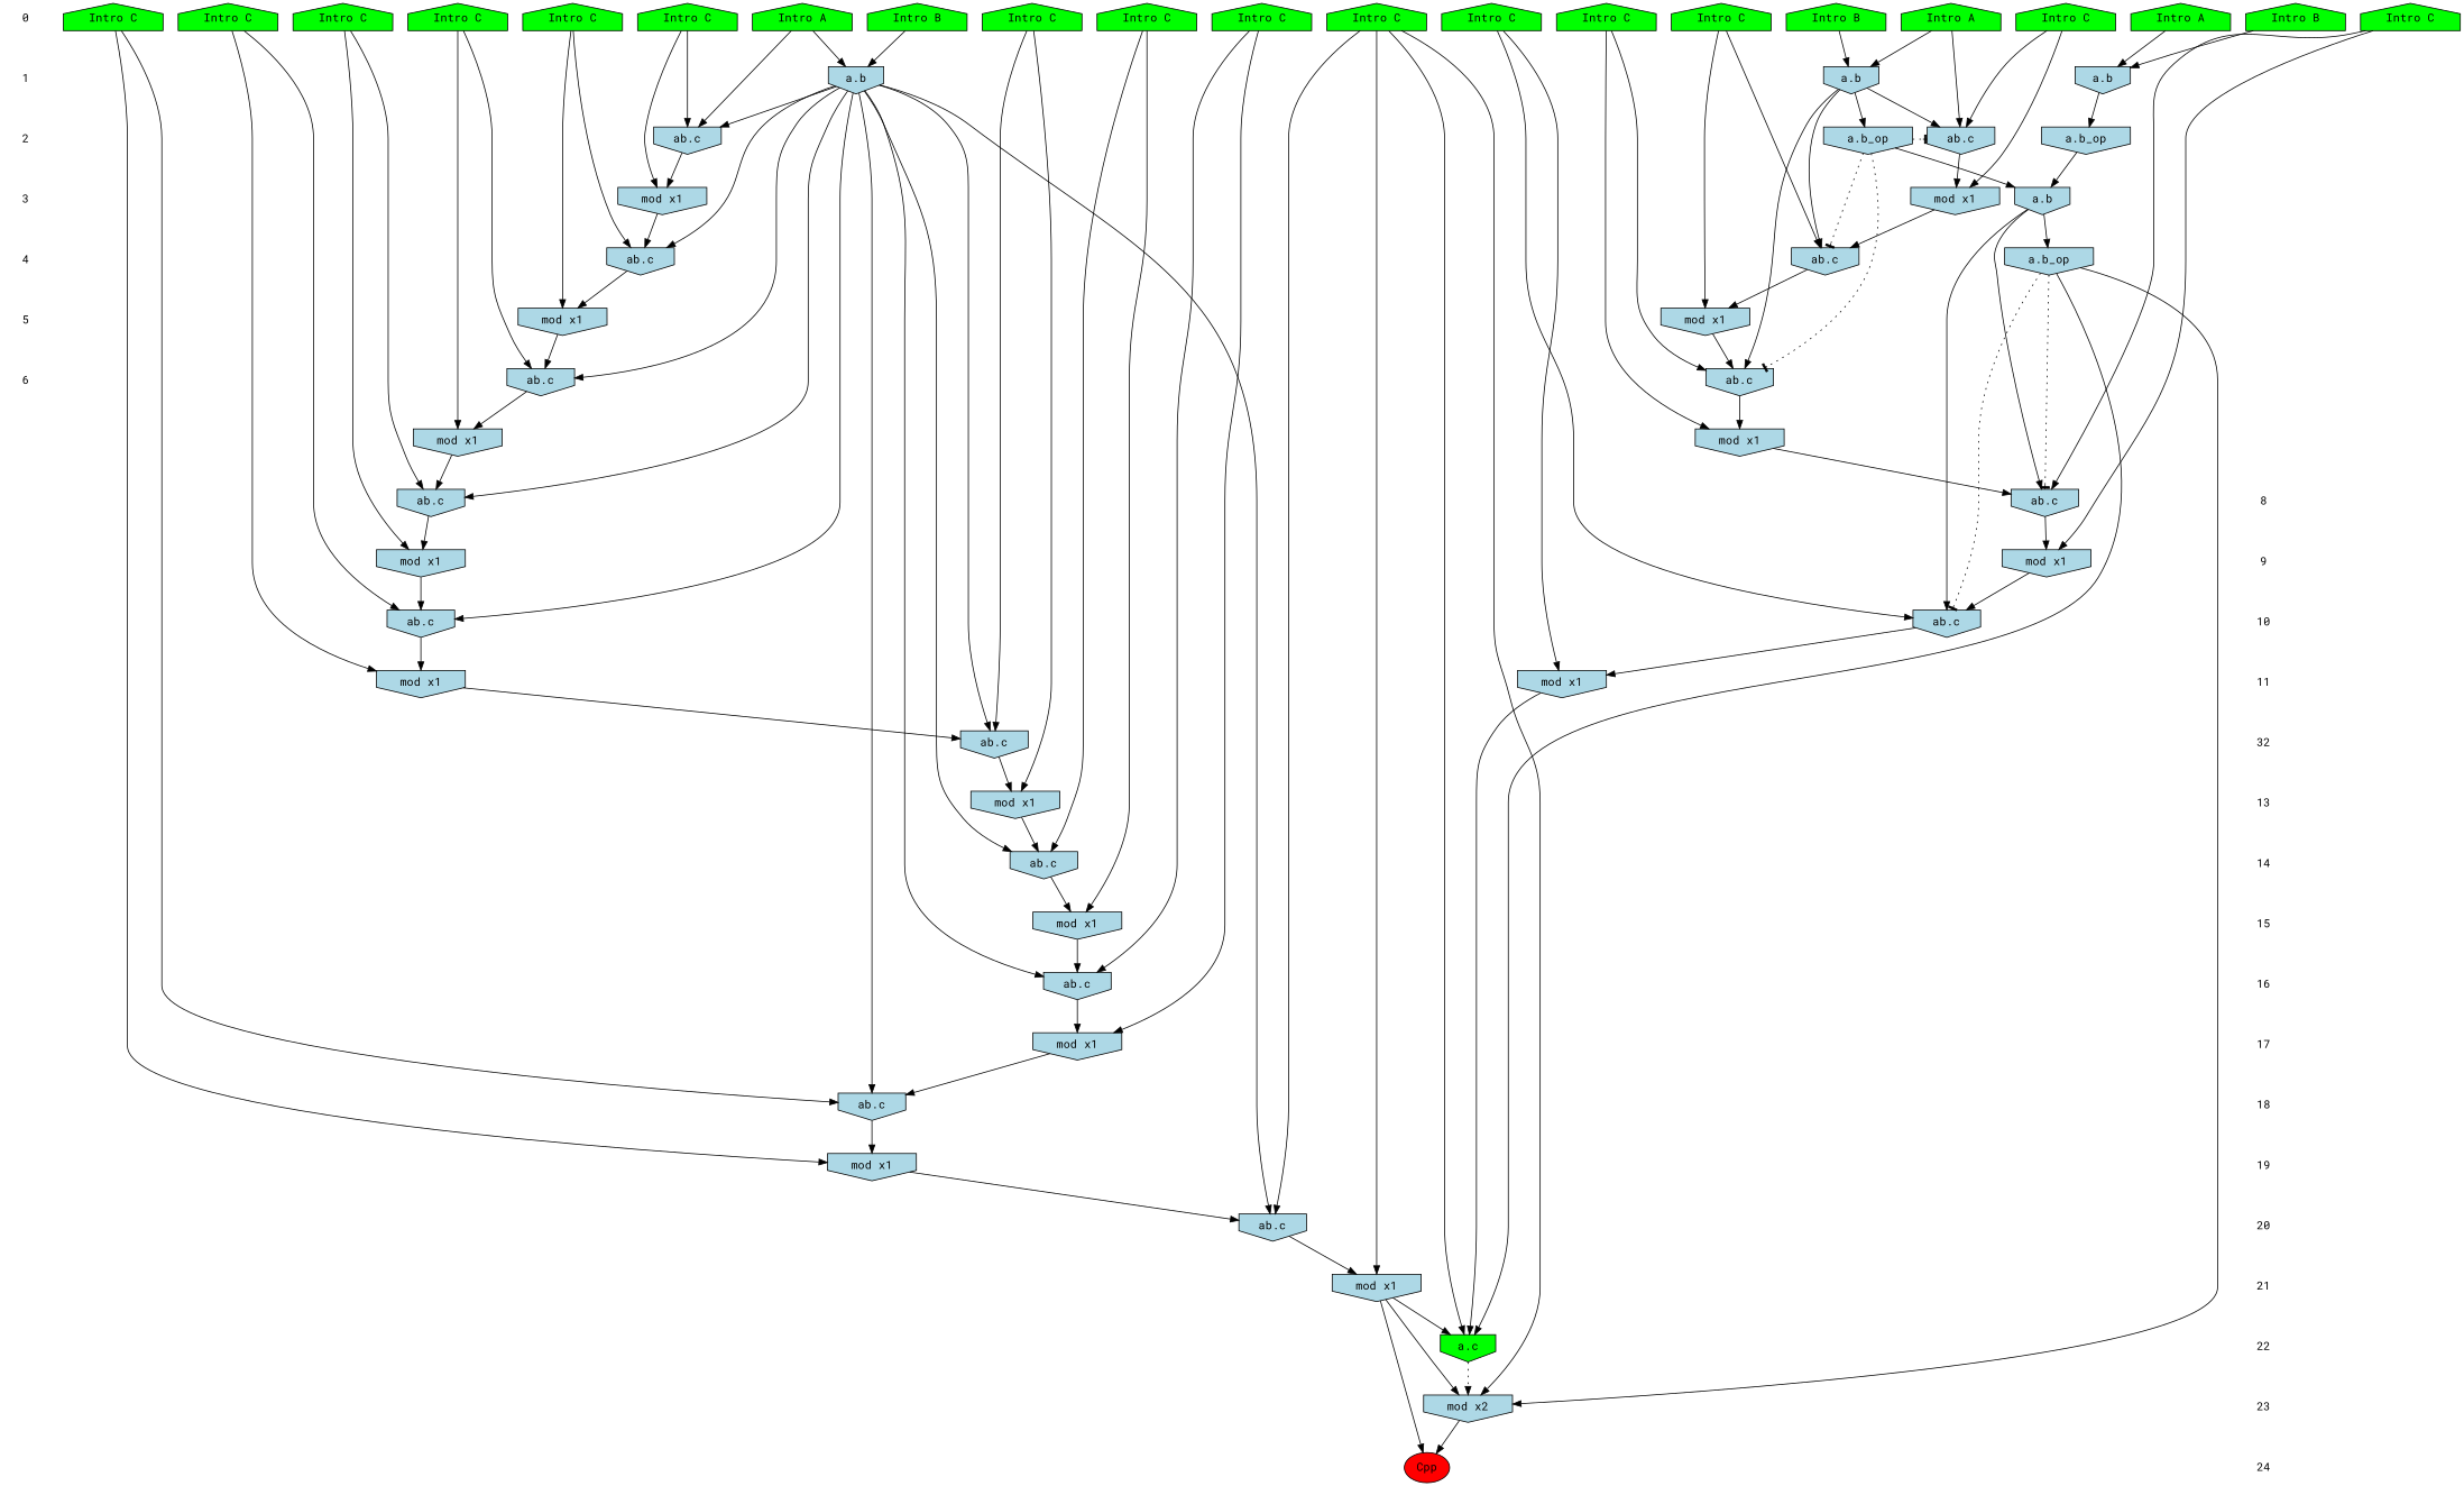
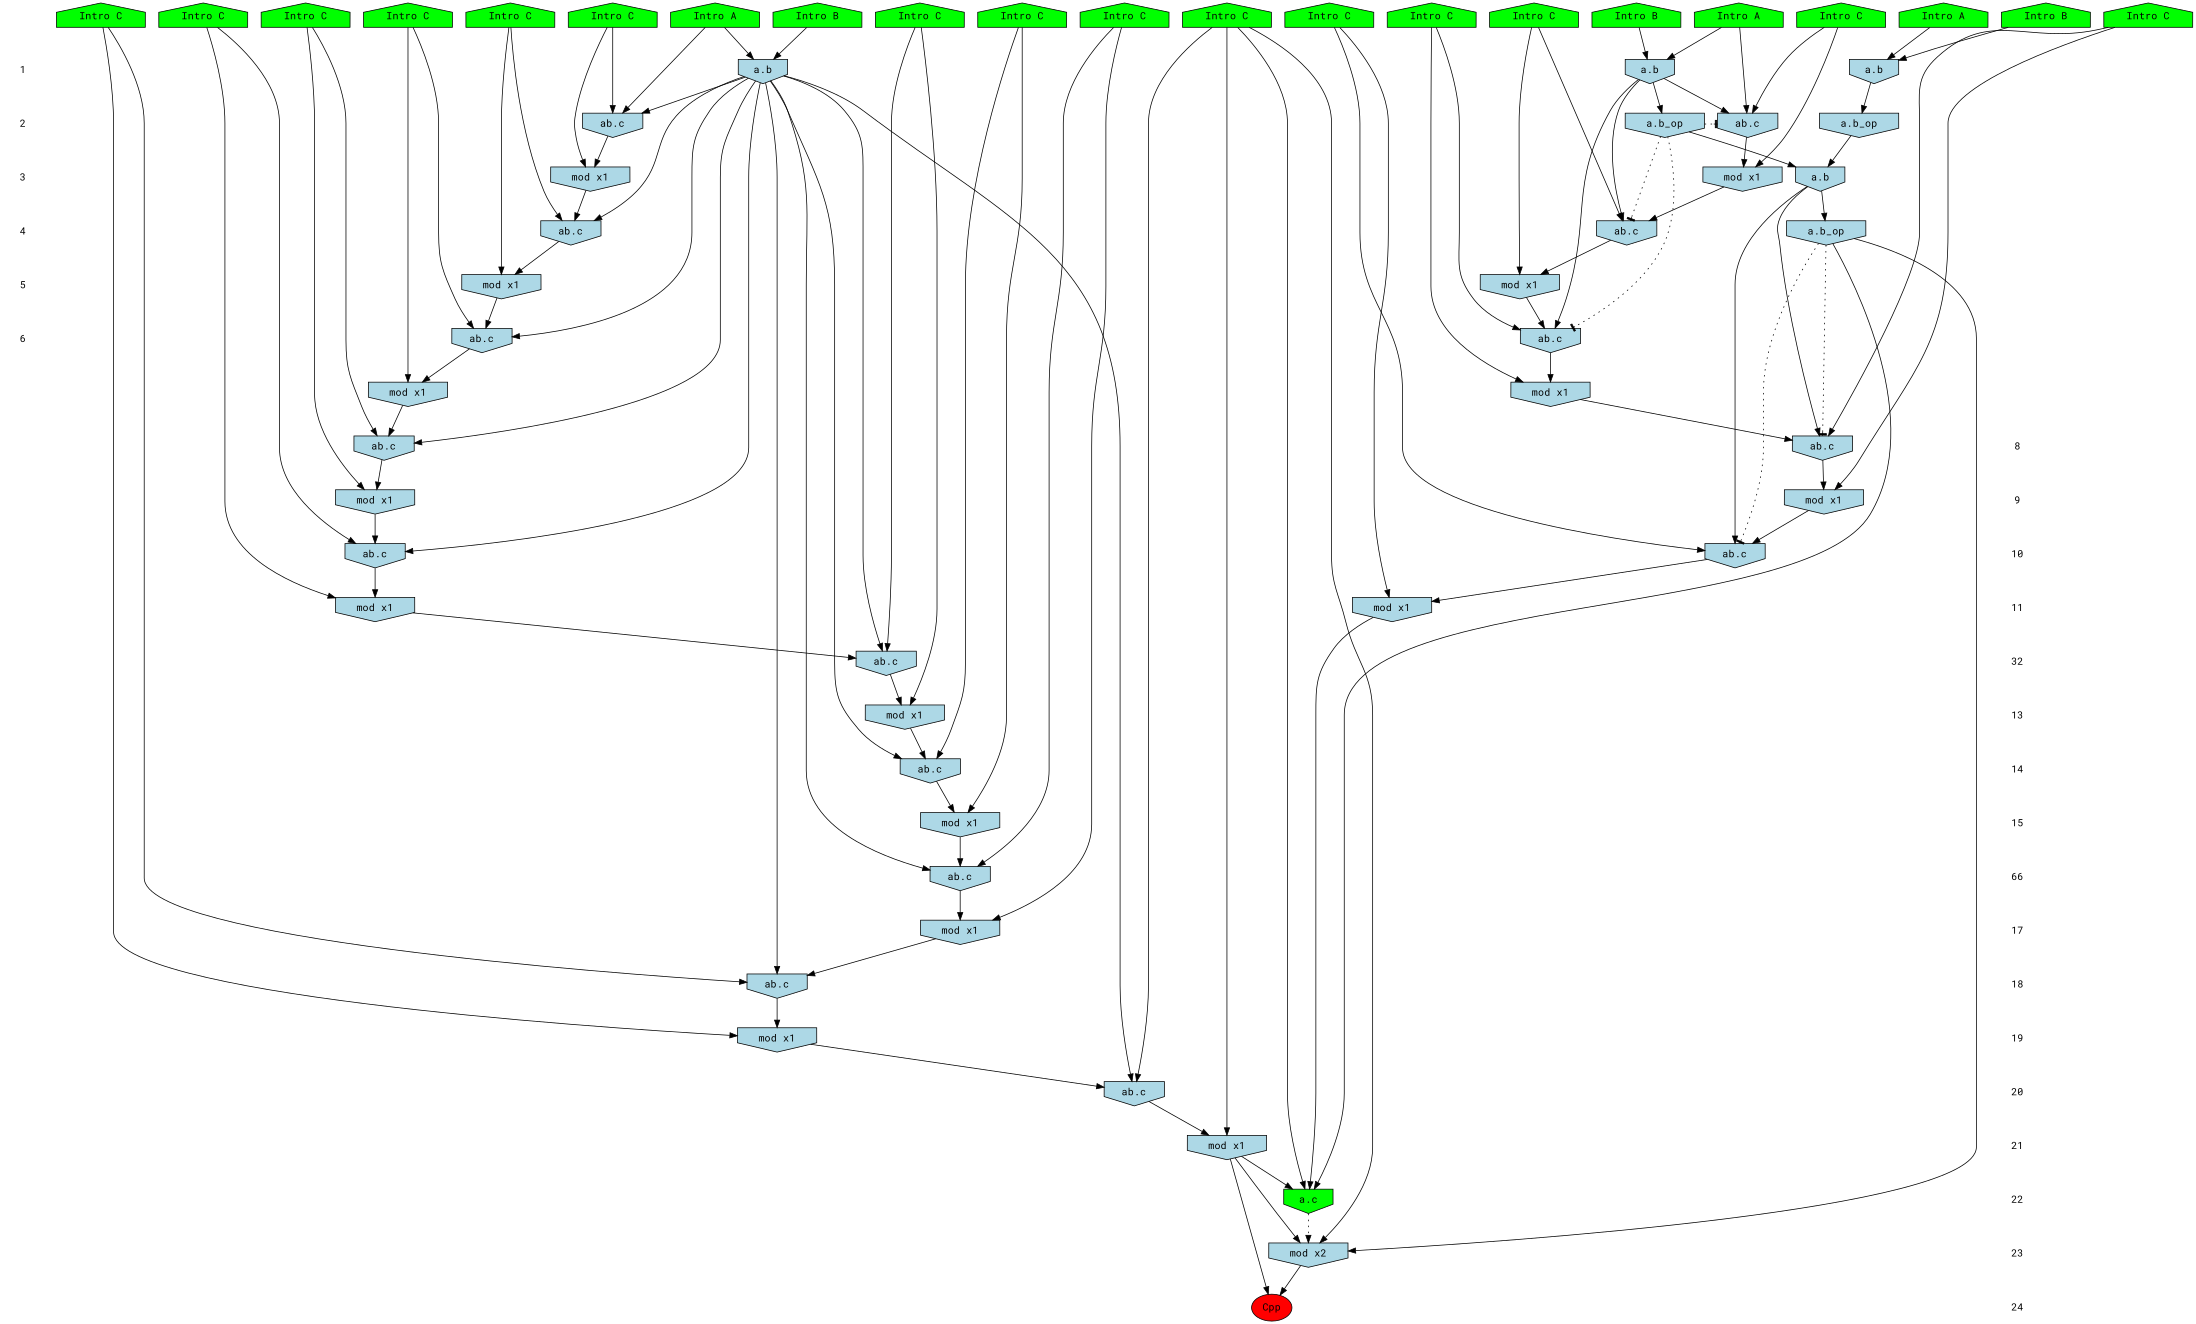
  digraph {
    fontname="Roboto Mono"
    ranksep=.5
    node [fontname="Roboto Mono" shape=invhouse fillcolor=lightblue style=filled]
    edge [fontname="Roboto Mono"]
-   0 [shape=plaintext fillcolor="" style=""]
    n2 [fillcolor=green label="Intro B" shape=house]
    n3 [fillcolor=green label="Intro B" shape=house]
    n4 [fillcolor=green label="Intro A" shape=house]
    n5 [fillcolor=green label="Intro A" shape=house]
    n6 [fillcolor=green label="Intro B" shape=house]
    n7 [fillcolor=green label="Intro A" shape=house]
    n8 [fillcolor=green label="Intro C" shape=house]
    n9 [fillcolor=green label="Intro C" shape=house]
    n10 [fillcolor=green label="Intro C" shape=house]
    n11 [fillcolor=green label="Intro C" shape=house]
    n12 [fillcolor=green label="Intro C" shape=house]
    n13 [fillcolor=green label="Intro C" shape=house]
    n14 [fillcolor=green label="Intro C" shape=house]
    n15 [fillcolor=green label="Intro C" shape=house]
    n16 [fillcolor=green label="Intro C" shape=house]
    n17 [fillcolor=green label="Intro C" shape=house]
    n18 [fillcolor=green label="Intro C" shape=house]
    n19 [fillcolor=green label="Intro C" shape=house]
    n20 [fillcolor=green label="Intro C" shape=house]
    n21 [fillcolor=green label="Intro C" shape=house]
    n22 [fillcolor=green label="Intro C" shape=house]
    1 [shape=plaintext fillcolor="" style=""]
    n24 [label="a.b"]
    n25 [label="a.b"]
    n26 [label="a.b"]
    2 [shape=plaintext fillcolor="" style=""]
    n28 [label="ab.c"]
    n29 [label="ab.c"]
    n30 [label="a.b_op"]
    n31 [label="a.b_op"]
    3 [shape=plaintext fillcolor="" style=""]
    n33 [label="mod x1"]
    n34 [label="mod x1"]
    n35 [label="a.b"]
    4 [shape=plaintext fillcolor="" style=""]
    n37 [label="ab.c"]
    n38 [label="ab.c"]
    n39 [label="a.b_op"]
    5 [shape=plaintext fillcolor="" style=""]
    n41 [label="mod x1"]
    n42 [label="mod x1"]
    6 [shape=plaintext fillcolor="" style=""]
    n44 [label="ab.c"]
    n45 [label="ab.c"]
    n46 [label="mod x1"]
    n47 [label="mod x1"]
    8 [shape=plaintext fillcolor="" style=""]
    n49 [label="ab.c"]
    n50 [label="ab.c"]
    9 [shape=plaintext fillcolor="" style=""]
    n52 [label="mod x1"]
    n53 [label="mod x1"]
    10 [shape=plaintext fillcolor="" style=""]
    n55 [label="ab.c"]
    n56 [label="ab.c"]
    11 [shape=plaintext fillcolor="" style=""]
    n58 [label="mod x1"]
    n59 [label="mod x1"]
    n60 [label=32 shape=plaintext fillcolor="" style=""]
    n61 [label="ab.c"]
    13 [shape=plaintext fillcolor="" style=""]
    n63 [label="mod x1"]
    14 [shape=plaintext fillcolor="" style=""]
    n65 [label="ab.c"]
    15 [shape=plaintext fillcolor="" style=""]
    n67 [label="mod x1"]
-   16 [shape=plaintext fillcolor="" style=""]
+   16 [shape=plaintext label=66 fillcolor="" style=""]
    n69 [label="ab.c"]
    17 [shape=plaintext fillcolor="" style=""]
    n71 [label="mod x1"]
    18 [shape=plaintext fillcolor="" style=""]
    n73 [label="ab.c"]
    19 [shape=plaintext fillcolor="" style=""]
    n75 [label="mod x1"]
    20 [shape=plaintext fillcolor="" style=""]
    n77 [label="ab.c"]
    21 [shape=plaintext fillcolor="" style=""]
    n79 [label="mod x1"]
    22 [shape=plaintext fillcolor="" style=""]
    n81 [fillcolor=green label="a.c"]
    23 [shape=plaintext fillcolor="" style=""]
    n83 [label="mod x2"]
    24 [shape=plaintext fillcolor="" style=""]
    n85 [fillcolor=red label=Cpp shape=""]
    subgraph sub_1 {
      rank=same
-     0
      n2
      n3
      n4
      n5
      n6
      n7
      n8
      n9
      n10
      n11
      n12
      n13
      n14
      n15
      n16
      n17
      n18
      n19
      n20
      n21
      n22
    }
    subgraph sub_2 {
      rank=same
      1
      n24
      n25
      n26
    }
    subgraph sub_3 {
      rank=same
      2
      n28
      n29
      n30
      n31
    }
    subgraph sub_4 {
      rank=same
      3
      n33
      n34
      n35
    }
    subgraph sub_5 {
      rank=same
      4
      n37
      n38
      n39
    }
    subgraph sub_6 {
      rank=same
      5
      n41
      n42
    }
    subgraph sub_7 {
      rank=same
      6
      n44
      n45
    }
    subgraph sub_8 {
      rank=same
      n46
      n47
    }
    subgraph sub_9 {
      rank=same
      8
      n49
      n50
    }
    subgraph sub_10 {
      rank=same
      9
      n52
      n53
    }
    subgraph sub_11 {
      rank=same
      10
      n55
      n56
    }
    subgraph sub_12 {
      rank=same
      11
      n58
      n59
    }
    subgraph sub_13 {
      rank=same
      n60
      n61
    }
    subgraph sub_14 {
      rank=same
      13
      n63
    }
    subgraph sub_15 {
      rank=same
      14
      n65
    }
    subgraph sub_16 {
      rank=same
      15
      n67
    }
    subgraph sub_17 {
      rank=same
      16
      n69
    }
    subgraph sub_18 {
      rank=same
      17
      n71
    }
    subgraph sub_19 {
      rank=same
      18
      n73
    }
    subgraph sub_20 {
      rank=same
      19
      n75
    }
    subgraph sub_21 {
      rank=same
      20
      n77
    }
    subgraph sub_22 {
      rank=same
      21
      n79
    }
    subgraph sub_23 {
      rank=same
      22
      n81
    }
    subgraph sub_24 {
      rank=same
      23
      n83
    }
    subgraph sub_25 {
      rank=same
      24
      n85
    }
-   0 -> 1 [style=invis]
    n2 -> n24
    n3 -> n26
    n4 -> n24
    n4 -> n28
    n5 -> n26
    n6 -> n25
    n7 -> n25
    n7 -> n29
    n8 -> n38
    n8 -> n42
    n9 -> n44
    n9 -> n46
    n10 -> n29
    n10 -> n34
    n11 -> n73
    n11 -> n75
    n12 -> n77
    n12 -> n79
    n12 -> n81
    n12 -> n83
    n13 -> n69
    n13 -> n71
    n14 -> n45
    n14 -> n47
    n15 -> n61
    n15 -> n63
    n16 -> n55
    n16 -> n58
    n17 -> n50
    n17 -> n53
    n18 -> n65
    n18 -> n67
    n19 -> n49
    n19 -> n52
    n20 -> n28
    n20 -> n33
    n21 -> n37
    n21 -> n41
    n22 -> n56
    n22 -> n59
    1 -> 2 [style=invis]
    n24 -> n28
    n24 -> n31
    n24 -> n38
    n24 -> n45
    n25 -> n29
    n25 -> n37
    n25 -> n44
    n25 -> n49
    n25 -> n55
    n25 -> n61
    n25 -> n65
    n25 -> n69
    n25 -> n73
    n25 -> n77
    n26 -> n30
    2 -> 3 [style=invis]
    n28 -> n33
    n29 -> n34
    n30 -> n35
    n31 -> n28 [arrowhead=tee style=dotted]
    n31 -> n35
    n31 -> n38 [arrowhead=tee style=dotted]
    n31 -> n45 [arrowhead=tee style=dotted]
    3 -> 4 [style=invis]
    n33 -> n38
    n34 -> n37
    n35 -> n39
    n35 -> n50
    n35 -> n56
    4 -> 5 [style=invis]
    n37 -> n41
    n38 -> n42
    n39 -> n50 [arrowhead=tee style=dotted]
    n39 -> n56 [arrowhead=tee style=dotted]
    n39 -> n81
    n39 -> n83
    5 -> 6 [style=invis]
    n41 -> n44
    n42 -> n45
    n44 -> n46
    n45 -> n47
    n46 -> n49
    n47 -> n50
    8 -> 9 [style=invis]
    n49 -> n52
    n50 -> n53
    9 -> 10 [style=invis]
    n52 -> n55
    n53 -> n56
    10 -> 11 [style=invis]
    n55 -> n58
    n56 -> n59
    11 -> n60 [style=invis]
    n58 -> n61
    n59 -> n81
    n60 -> 13 [style=invis]
    n61 -> n63
    13 -> 14 [style=invis]
    n63 -> n65
    14 -> 15 [style=invis]
    n65 -> n67
    15 -> 16 [style=invis]
    n67 -> n69
    16 -> 17 [style=invis]
    n69 -> n71
    17 -> 18 [style=invis]
    n71 -> n73
    18 -> 19 [style=invis]
    n73 -> n75
    19 -> 20 [style=invis]
    n75 -> n77
    20 -> 21 [style=invis]
    n77 -> n79
    21 -> 22 [style=invis]
    n79 -> n81
    n79 -> n83
    n79 -> n85
    22 -> 23 [style=invis]
    n81 -> n83 [style=dotted]
    23 -> 24 [style=invis]
    n83 -> n85
  }
